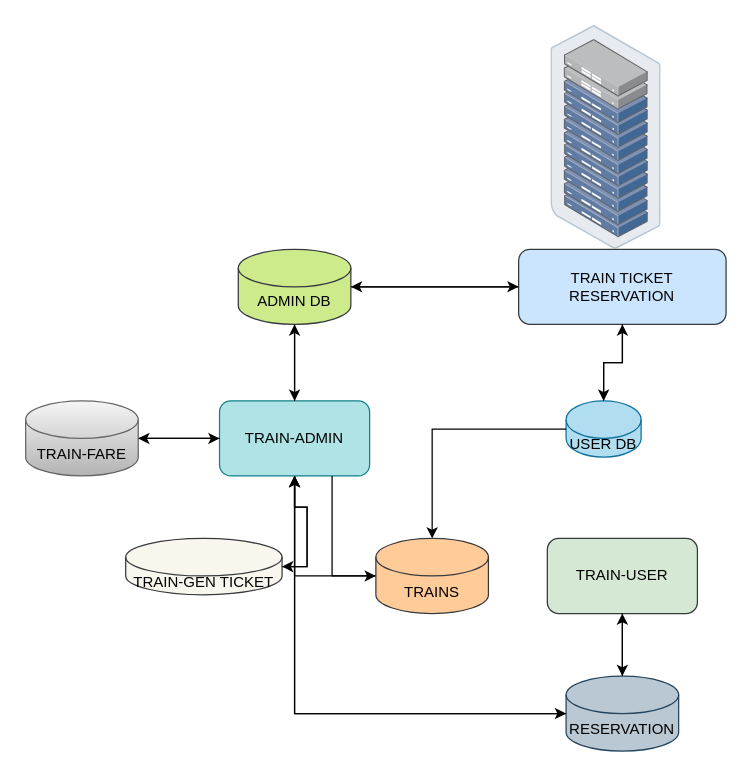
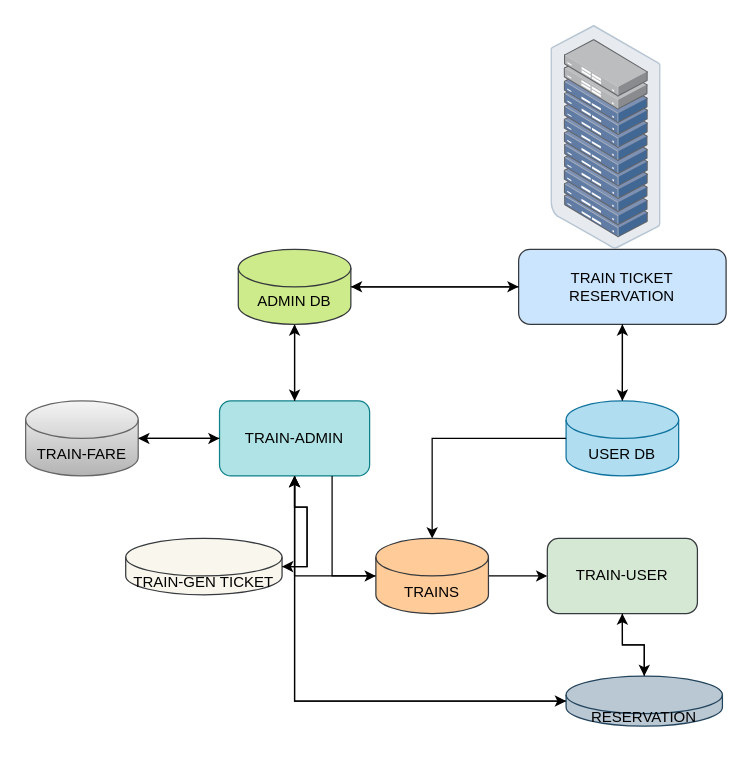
  <mxCell id="0" />
  <mxCell id="1" parent="0" />
  <mxCell id="2" value="" style="image;points=[];aspect=fixed;html=1;align=center;shadow=0;dashed=0;image=img/lib/allied_telesis/storage/Datacenter_Server_Rack_ToR.svg;" vertex="1" parent="1"><mxGeometry x="440" y="20" width="88.2" height="178.8" as="geometry" /></mxCell>
  <mxCell id="3" value="TRAIN TICKET RESERVATION" style="rounded=1;whiteSpace=wrap;html=1;fillColor=#cce5ff;strokeColor=#36393d;" vertex="1" parent="1"><mxGeometry x="414.13" y="198.8" width="165.87" height="60" as="geometry" /></mxCell>
  <mxCell id="4" style="edgeStyle=orthogonalEdgeStyle;rounded=0;orthogonalLoop=1;jettySize=auto;html=1;entryX=0;entryY=0.5;entryDx=0;entryDy=0;" edge="1" parent="1" source="6" target="3"><mxGeometry relative="1" as="geometry" /></mxCell>
  <mxCell id="5" style="edgeStyle=orthogonalEdgeStyle;rounded=0;orthogonalLoop=1;jettySize=auto;html=1;entryX=0.5;entryY=0;entryDx=0;entryDy=0;" edge="1" parent="1" source="6" target="11"><mxGeometry relative="1" as="geometry" /></mxCell>
  <mxCell id="6" value="ADMIN DB" style="shape=cylinder3;whiteSpace=wrap;html=1;boundedLbl=1;backgroundOutline=1;size=15;fillColor=#cdeb8b;strokeColor=#36393d;" vertex="1" parent="1"><mxGeometry x="190" y="198.8" width="90" height="60" as="geometry" /></mxCell>
  <mxCell id="7" style="edgeStyle=orthogonalEdgeStyle;rounded=0;orthogonalLoop=1;jettySize=auto;html=1;entryX=1;entryY=0.5;entryDx=0;entryDy=0;entryPerimeter=0;" edge="1" parent="1" source="3" target="6"><mxGeometry relative="1" as="geometry" /></mxCell>
  <mxCell id="8" style="edgeStyle=orthogonalEdgeStyle;rounded=0;orthogonalLoop=1;jettySize=auto;html=1;exitX=0.5;exitY=0;exitDx=0;exitDy=0;exitPerimeter=0;" edge="1" parent="1" source="9" target="3"><mxGeometry relative="1" as="geometry" /></mxCell>
- <mxCell id="9" value="USER DB" style="shape=cylinder3;whiteSpace=wrap;html=1;boundedLbl=1;backgroundOutline=1;size=15;fillColor=#b1ddf0;strokeColor=#10739e;" vertex="1" parent="1"><mxGeometry x="452.07" y="320" width="60" height="45" as="geometry" /></mxCell>
+ <mxCell id="9" value="USER DB" style="shape=cylinder3;whiteSpace=wrap;html=1;boundedLbl=1;backgroundOutline=1;size=15;fillColor=#b1ddf0;strokeColor=#10739e;" vertex="1" parent="1"><mxGeometry x="452.07" y="320" width="90" height="60" as="geometry" /></mxCell>
  <mxCell id="10" style="edgeStyle=orthogonalEdgeStyle;rounded=0;orthogonalLoop=1;jettySize=auto;html=1;entryX=0.5;entryY=0;entryDx=0;entryDy=0;entryPerimeter=0;" edge="1" parent="1" source="3" target="9"><mxGeometry relative="1" as="geometry" /></mxCell>
  <mxCell id="11" value="TRAIN-ADMIN" style="rounded=1;whiteSpace=wrap;html=1;fillColor=#b0e3e6;strokeColor=#0e8088;" vertex="1" parent="1"><mxGeometry x="175" y="320" width="120" height="60" as="geometry" /></mxCell>
  <mxCell id="12" style="edgeStyle=orthogonalEdgeStyle;rounded=0;orthogonalLoop=1;jettySize=auto;html=1;exitX=0.5;exitY=0;exitDx=0;exitDy=0;entryX=0.5;entryY=1;entryDx=0;entryDy=0;entryPerimeter=0;" edge="1" parent="1" source="11" target="6"><mxGeometry relative="1" as="geometry" /></mxCell>
  <mxCell id="13" value="" style="edgeStyle=orthogonalEdgeStyle;rounded=0;orthogonalLoop=1;jettySize=auto;html=1;" edge="1" parent="1" source="9" target="22"><mxGeometry relative="1" as="geometry"><mxPoint x="497" y="380" as="sourcePoint" /><mxPoint x="497.07" y="460" as="targetPoint" /></mxGeometry></mxCell>
  <mxCell id="14" value="TRAIN-USER" style="rounded=1;whiteSpace=wrap;html=1;fillColor=#d5e8d4;strokeColor=#36393d;" vertex="1" parent="1"><mxGeometry x="437.07" y="430" width="120" height="60" as="geometry" /></mxCell>
  <mxCell id="15" style="edgeStyle=orthogonalEdgeStyle;rounded=0;orthogonalLoop=1;jettySize=auto;html=1;entryX=0.5;entryY=1;entryDx=0;entryDy=0;" edge="1" parent="1" source="17" target="14"><mxGeometry relative="1" as="geometry" /></mxCell>
  <mxCell id="16" style="edgeStyle=orthogonalEdgeStyle;rounded=0;orthogonalLoop=1;jettySize=auto;html=1;exitX=0;exitY=0.5;exitDx=0;exitDy=0;exitPerimeter=0;entryX=0.5;entryY=1;entryDx=0;entryDy=0;" edge="1" parent="1" source="17" target="11"><mxGeometry relative="1" as="geometry" /></mxCell>
- <mxCell id="17" value="RESERVATION" style="shape=cylinder3;whiteSpace=wrap;html=1;boundedLbl=1;backgroundOutline=1;size=15;fillColor=#bac8d3;strokeColor=#23445d;" vertex="1" parent="1"><mxGeometry x="452.07" y="540" width="90" height="60" as="geometry" /></mxCell>
+ <mxCell id="17" value="RESERVATION" style="shape=cylinder3;whiteSpace=wrap;html=1;boundedLbl=1;backgroundOutline=1;size=15;fillColor=#bac8d3;strokeColor=#23445d;" vertex="1" parent="1"><mxGeometry x="452.07" y="540" width="125" height="40" as="geometry" /></mxCell>
  <mxCell id="18" style="edgeStyle=orthogonalEdgeStyle;rounded=0;orthogonalLoop=1;jettySize=auto;html=1;exitX=0.5;exitY=1;exitDx=0;exitDy=0;entryX=0.5;entryY=0;entryDx=0;entryDy=0;entryPerimeter=0;" edge="1" parent="1" source="14" target="17"><mxGeometry relative="1" as="geometry" /></mxCell>
  <mxCell id="19" style="edgeStyle=orthogonalEdgeStyle;rounded=0;orthogonalLoop=1;jettySize=auto;html=1;exitX=0.5;exitY=1;exitDx=0;exitDy=0;entryX=0;entryY=0.5;entryDx=0;entryDy=0;entryPerimeter=0;" edge="1" parent="1" source="11" target="17"><mxGeometry relative="1" as="geometry" /></mxCell>
+ <mxCell id="20" style="edgeStyle=orthogonalEdgeStyle;rounded=0;orthogonalLoop=1;jettySize=auto;html=1;exitX=1;exitY=0.5;exitDx=0;exitDy=0;exitPerimeter=0;entryX=0;entryY=0.5;entryDx=0;entryDy=0;" edge="1" parent="1" source="22" target="14"><mxGeometry relative="1" as="geometry" /></mxCell>
  <mxCell id="21" style="edgeStyle=orthogonalEdgeStyle;rounded=0;orthogonalLoop=1;jettySize=auto;html=1;exitX=0;exitY=0.5;exitDx=0;exitDy=0;exitPerimeter=0;entryX=0.5;entryY=1;entryDx=0;entryDy=0;" edge="1" parent="1" source="22" target="11"><mxGeometry relative="1" as="geometry" /></mxCell>
  <mxCell id="22" value="TRAINS" style="shape=cylinder3;whiteSpace=wrap;html=1;boundedLbl=1;backgroundOutline=1;size=15;fillColor=#ffcc99;strokeColor=#36393d;" vertex="1" parent="1"><mxGeometry x="300" y="430" width="90" height="60" as="geometry" /></mxCell>
  <mxCell id="23" style="edgeStyle=orthogonalEdgeStyle;rounded=0;orthogonalLoop=1;jettySize=auto;html=1;exitX=0.75;exitY=1;exitDx=0;exitDy=0;entryX=0;entryY=0.5;entryDx=0;entryDy=0;entryPerimeter=0;" edge="1" parent="1" source="11" target="22"><mxGeometry relative="1" as="geometry" /></mxCell>
  <mxCell id="24" style="edgeStyle=orthogonalEdgeStyle;rounded=0;orthogonalLoop=1;jettySize=auto;html=1;exitX=1;exitY=0.5;exitDx=0;exitDy=0;exitPerimeter=0;entryX=0;entryY=0.5;entryDx=0;entryDy=0;" edge="1" parent="1" source="25" target="11"><mxGeometry relative="1" as="geometry" /></mxCell>
  <mxCell id="25" value="TRAIN-FARE" style="shape=cylinder3;whiteSpace=wrap;html=1;boundedLbl=1;backgroundOutline=1;size=15;fillColor=#f5f5f5;strokeColor=#666666;gradientColor=#b3b3b3;" vertex="1" parent="1"><mxGeometry x="20" y="320" width="90" height="60" as="geometry" /></mxCell>
  <mxCell id="26" style="edgeStyle=orthogonalEdgeStyle;rounded=0;orthogonalLoop=1;jettySize=auto;html=1;entryX=1;entryY=0.5;entryDx=0;entryDy=0;entryPerimeter=0;" edge="1" parent="1" source="11" target="25"><mxGeometry relative="1" as="geometry" /></mxCell>
  <mxCell id="27" style="edgeStyle=orthogonalEdgeStyle;rounded=0;orthogonalLoop=1;jettySize=auto;html=1;exitX=1;exitY=0.5;exitDx=0;exitDy=0;exitPerimeter=0;entryX=0.5;entryY=1;entryDx=0;entryDy=0;" edge="1" parent="1" source="28" target="11"><mxGeometry relative="1" as="geometry" /></mxCell>
  <mxCell id="28" value="TRAIN-GEN TICKET" style="shape=cylinder3;whiteSpace=wrap;html=1;boundedLbl=1;backgroundOutline=1;size=15;fillColor=#f9f7ed;strokeColor=#36393d;" vertex="1" parent="1"><mxGeometry x="100" y="430" width="125" height="45" as="geometry" /></mxCell>
  <mxCell id="29" style="edgeStyle=orthogonalEdgeStyle;rounded=0;orthogonalLoop=1;jettySize=auto;html=1;entryX=1;entryY=0.5;entryDx=0;entryDy=0;entryPerimeter=0;" edge="1" parent="1" source="11" target="28"><mxGeometry relative="1" as="geometry" /></mxCell>
